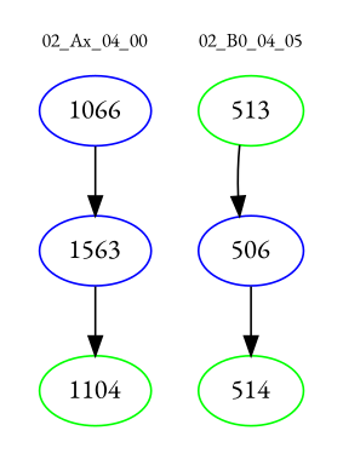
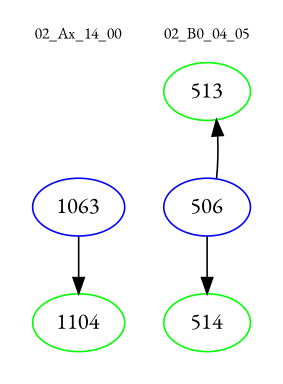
  digraph {
    fontname="EB Garamond"
    node [color=blue fontname="EB Garamond"]
    edge [color=black fontname="EB Garamond"]
-   n1 [label=1066]
-   n2 [label=1563]
+   n2 [label=1063]
    n3 [color=green label=1104]
    n4 [color=green label=513]
    n5 [label=506]
    n6 [color=green label=514]
    subgraph cluster_1 {
      color=white
      fontsize=10
-     label="02_Ax_04_00"
-     n1
+     label="02_Ax_14_00"
      n2
      n3
    }
    subgraph cluster_2 {
      color=white
      fontsize=10
      label="02_B0_04_05"
      n4
      n5
      n6
    }
-   n1 -> n2
    n2 -> n3
-   n4 -> n5
+   n5 -> n4
    n5 -> n6
  }
